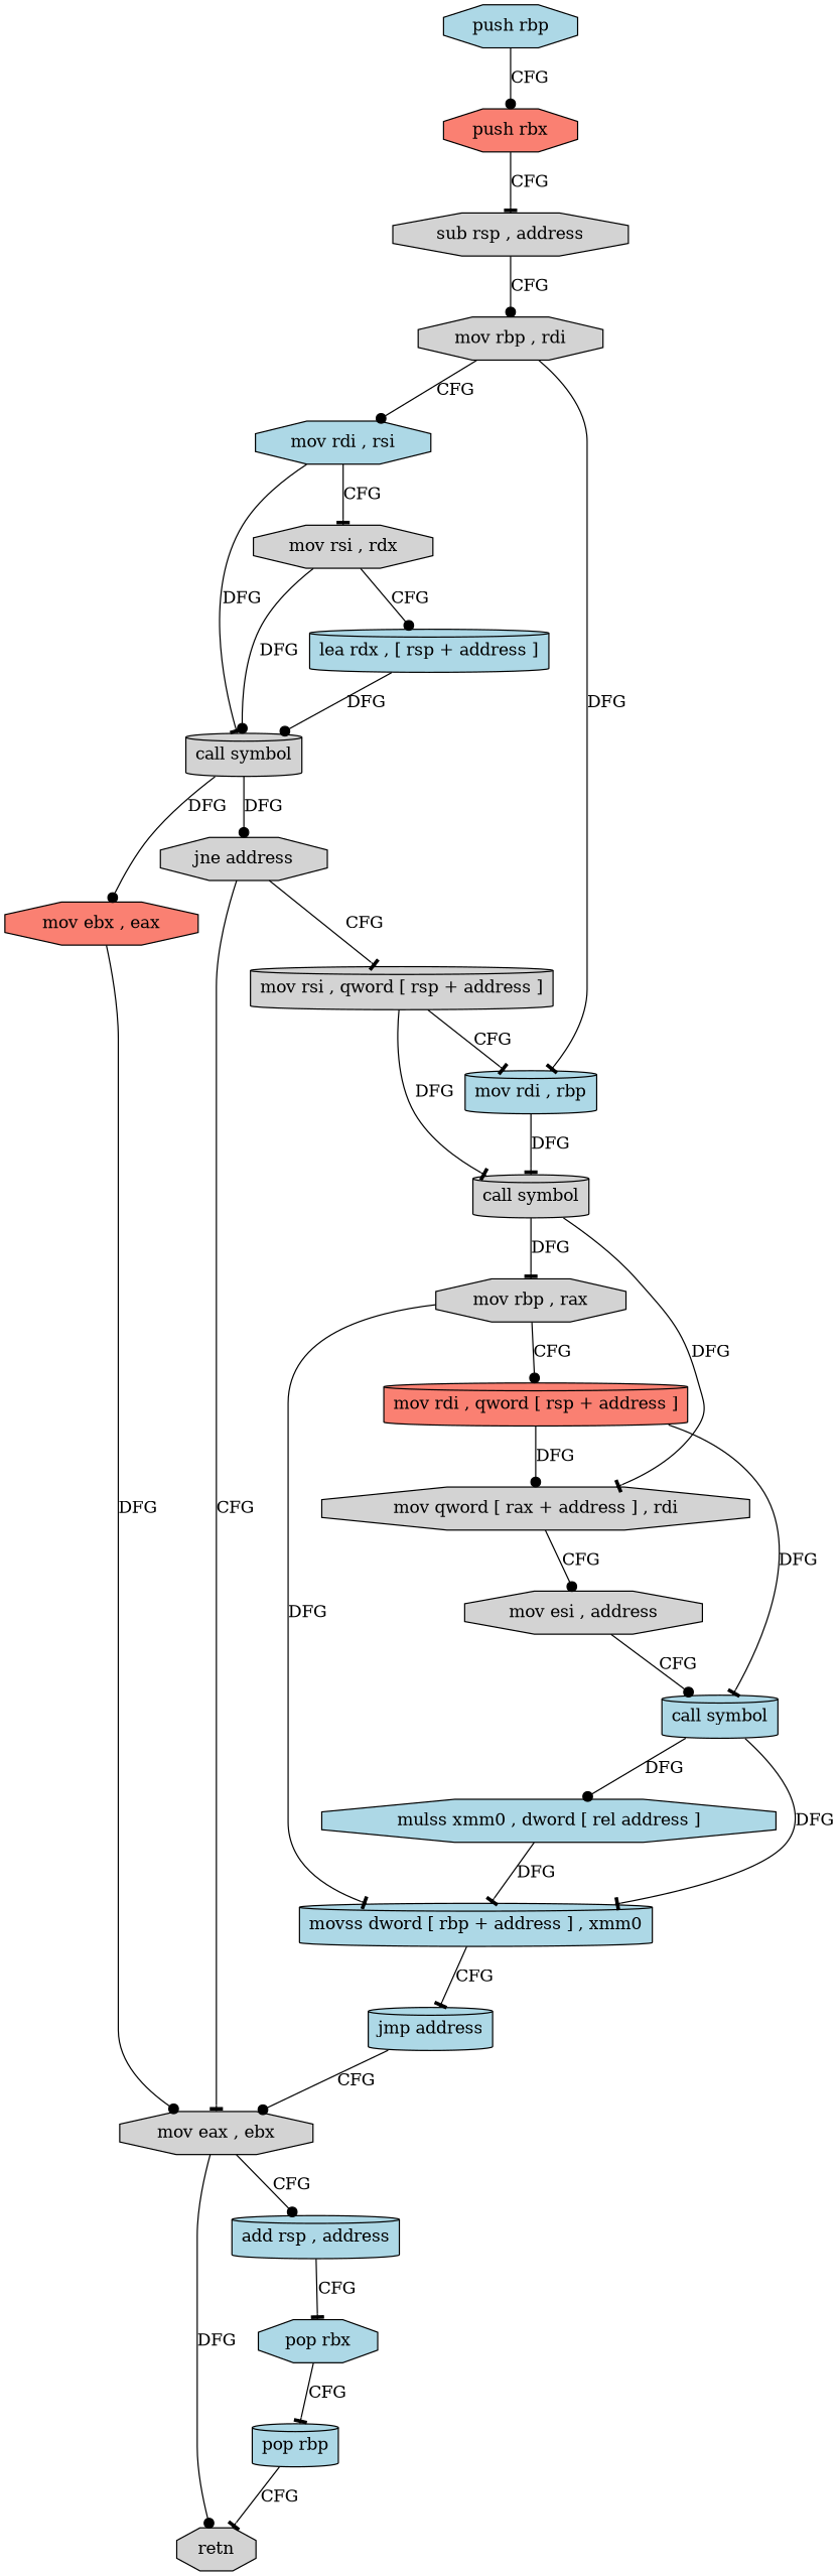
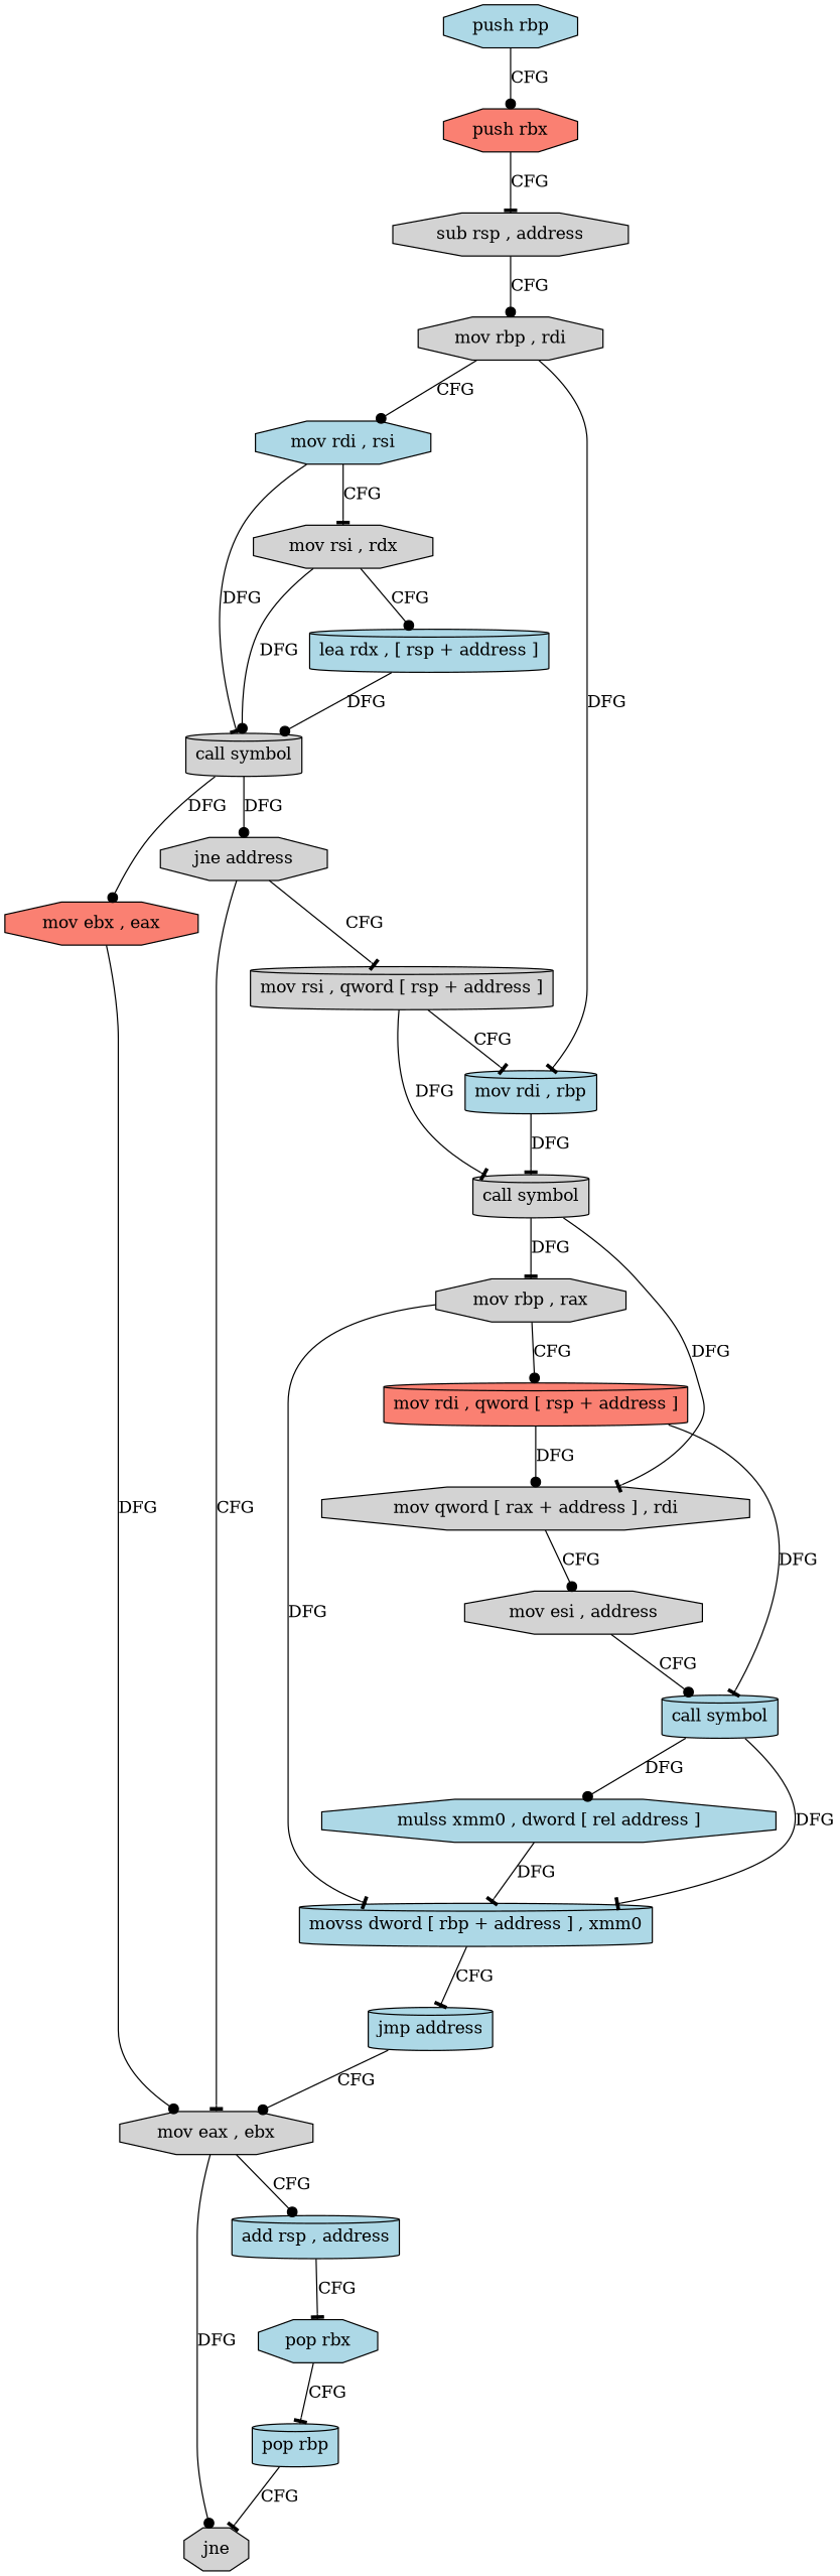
  digraph {
    node [fillcolor=lightgrey shape=octagon style=filled]
    edge [arrowhead=tee]
    n1 [fillcolor=lightblue label="push rbp"]
    n2 [fillcolor=salmon label="push rbx"]
    n3 [label="sub rsp , address"]
    n4 [label="mov rbp , rdi"]
    n5 [fillcolor=lightblue label="mov rdi , rsi"]
    n6 [fillcolor=lightblue label="mov rdi , rbp" shape=cylinder]
    n7 [label="mov rsi , rdx"]
    n8 [label="call symbol" shape=cylinder]
    n9 [label="call symbol" shape=cylinder]
    n10 [fillcolor=lightblue label="lea rdx , [ rsp + address ]" shape=cylinder]
    n11 [fillcolor=salmon label="mov ebx , eax"]
    n12 [label="jne address"]
    n13 [label="mov eax , ebx"]
    n14 [label="mov rsi , qword [ rsp + address ]" shape=cylinder]
    n15 [fillcolor=lightblue label="add rsp , address" shape=cylinder]
-   n16 [label=retn]
+   n16 [label=jne]
    n17 [label="mov rbp , rax"]
    n18 [label="mov qword [ rax + address ] , rdi"]
    n19 [fillcolor=lightblue label="pop rbx"]
    n20 [fillcolor=salmon label="mov rdi , qword [ rsp + address ]" shape=cylinder]
    n21 [fillcolor=lightblue label="movss dword [ rbp + address ] , xmm0" shape=cylinder]
    n22 [label="mov esi , address"]
    n23 [fillcolor=lightblue label="call symbol" shape=cylinder]
    n24 [fillcolor=lightblue label="jmp address" shape=cylinder]
    n25 [fillcolor=lightblue label="mulss xmm0 , dword [ rel address ]"]
    n26 [fillcolor=lightblue label="pop rbp" shape=cylinder]
    n1 -> n2 [arrowhead=dot label=CFG]
    n2 -> n3 [label=CFG]
    n3 -> n4 [arrowhead=dot label=CFG]
    n4 -> n5 [arrowhead=dot label=CFG]
    n4 -> n6 [label=DFG]
    n5 -> n7 [label=CFG]
    n5 -> n8 [label=DFG]
    n6 -> n9 [label=DFG]
    n7 -> n8 [arrowhead=dot label=DFG]
    n7 -> n10 [arrowhead=dot label=CFG]
    n8 -> n11 [arrowhead=dot label=DFG]
    n8 -> n12 [arrowhead=dot label=DFG]
    n9 -> n17 [label=DFG]
    n9 -> n18 [label=DFG]
    n10 -> n8 [arrowhead=dot label=DFG]
    n11 -> n13 [arrowhead=dot label=DFG]
    n12 -> n13 [label=CFG]
    n12 -> n14 [label=CFG]
    n13 -> n15 [arrowhead=dot label=CFG]
    n13 -> n16 [arrowhead=dot label=DFG]
    n14 -> n6 [label=CFG]
    n14 -> n9 [label=DFG]
    n15 -> n19 [label=CFG]
    n17 -> n20 [arrowhead=dot label=CFG]
    n17 -> n21 [label=DFG]
    n18 -> n22 [arrowhead=dot label=CFG]
    n19 -> n26 [label=CFG]
    n20 -> n18 [arrowhead=dot label=DFG]
    n20 -> n23 [label=DFG]
    n21 -> n24 [label=CFG]
    n22 -> n23 [arrowhead=dot label=CFG]
    n23 -> n21 [label=DFG]
    n23 -> n25 [arrowhead=dot label=DFG]
    n24 -> n13 [arrowhead=dot label=CFG]
    n25 -> n21 [label=DFG]
    n26 -> n16 [label=CFG]
  }
